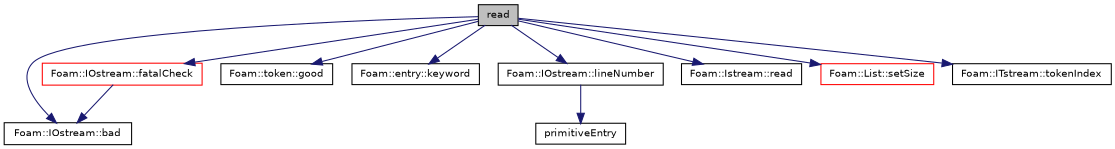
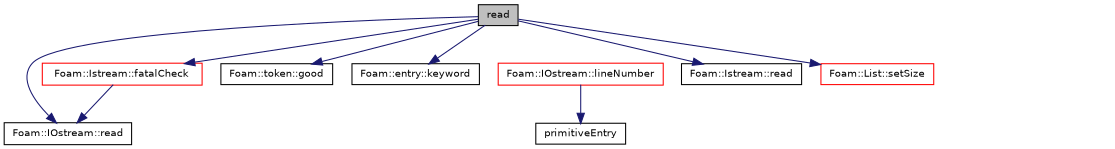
  digraph {
    rankdir=TB
    node [color=black fontname=Helvetica fontsize=10 shape=record]
    edge [color=midnightblue fontname=Helvetica fontsize=10 labelfontname=Helvetica labelfontsize=10 style=solid]
    n1 [fillcolor=grey75 fontcolor=black height=0.2 label=read style=filled width=0.4]
-   n2 [height=0.2 label="Foam::IOstream::bad" width=0.4]
-   n3 [color=red height=0.2 label="Foam::IOstream::fatalCheck" width=0.4]
+   n2 [height=0.2 label="Foam::IOstream::read" width=0.4]
+   n3 [color=red height=0.2 label="Foam::Istream::fatalCheck" width=0.4]
    n4 [height=0.2 label="Foam::token::good" width=0.4]
    n5 [height=0.2 label="Foam::entry::keyword" width=0.4]
-   n6 [height=0.2 label="Foam::IOstream::lineNumber" width=0.4]
+   n6 [color=red height=0.2 label="Foam::IOstream::lineNumber" width=0.4]
    n7 [height=0.2 label="Foam::Istream::read" width=0.4]
    n8 [color=red height=0.2 label="Foam::List::setSize" width=0.4]
-   n9 [height=0.2 label="Foam::ITstream::tokenIndex" width=0.4]
    n10 [height=0.2 label=primitiveEntry width=0.4]
    n1 -> n2
    n1 -> n3
    n1 -> n4
    n1 -> n5
-   n1 -> n6
    n1 -> n7
    n1 -> n8
-   n1 -> n9
    n3 -> n2
    n6 -> n10
  }
